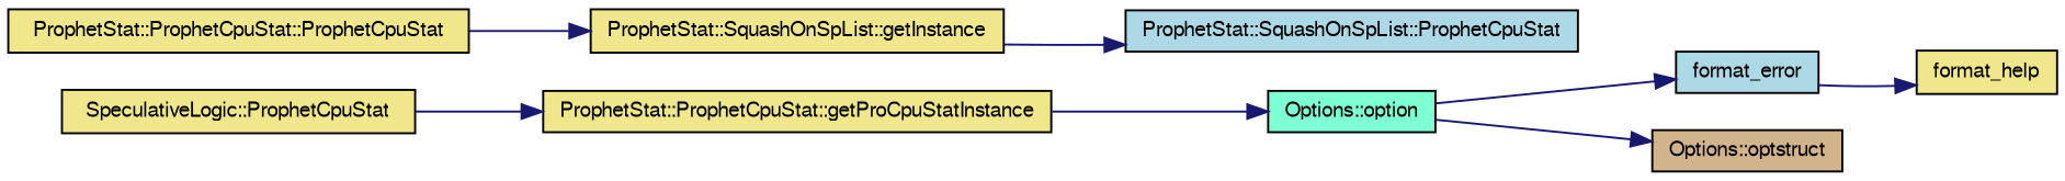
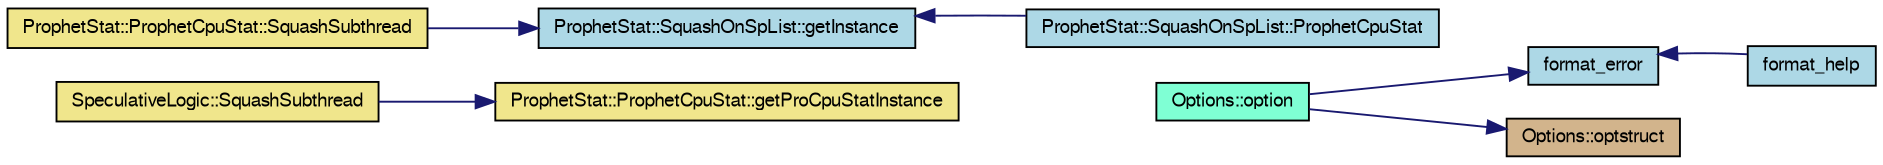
  digraph {
    rankdir=LR
    node [color=black fillcolor=lightblue fontname=FreeSans fontsize=10 shape=record style=filled]
    edge [color=midnightblue fontname=FreeSans fontsize=10 labelfontname=FreeSans labelfontsize=10 style=solid]
-   n1 [fillcolor=khaki fontcolor=black height=0.2 label="SpeculativeLogic::ProphetCpuStat" width=0.4]
+   n1 [fillcolor=khaki fontcolor=black height=0.2 label="SpeculativeLogic::SquashSubthread" width=0.4]
    n2 [fillcolor=khaki height=0.2 label="ProphetStat::ProphetCpuStat::getProCpuStatInstance" width=0.4]
    n3 [fillcolor=aquamarine height=0.2 label="Options::option" width=0.4]
    n4 [height=0.2 label=format_error width=0.4]
    n5 [fillcolor=tan height=0.2 label="Options::optstruct" width=0.4]
-   n6 [fillcolor=khaki height=0.2 label="ProphetStat::ProphetCpuStat::ProphetCpuStat" width=0.4]
-   n7 [fillcolor=khaki height=0.2 label="ProphetStat::SquashOnSpList::getInstance" width=0.4]
-   n8 [fillcolor=khaki height=0.2 label=format_help width=0.4]
+   n6 [fillcolor=khaki height=0.2 label="ProphetStat::ProphetCpuStat::SquashSubthread" width=0.4]
+   n7 [height=0.2 label="ProphetStat::SquashOnSpList::getInstance" width=0.4]
+   n8 [height=0.2 label=format_help width=0.4]
    n9 [height=0.2 label="ProphetStat::SquashOnSpList::ProphetCpuStat" width=0.4]
    n1 -> n2
-   n2 -> n3
    n3 -> n4
    n3 -> n5
-   n4 -> n8
+   n8 -> n4
    n6 -> n7
-   n7 -> n9
+   n9 -> n7
  }
